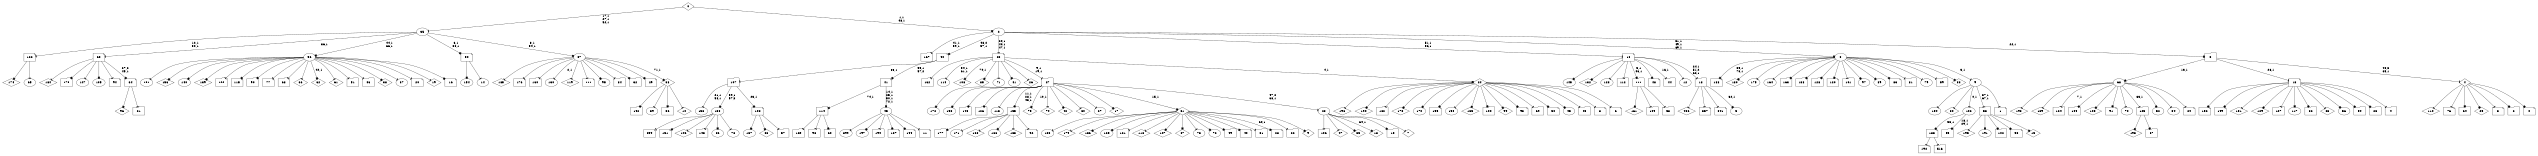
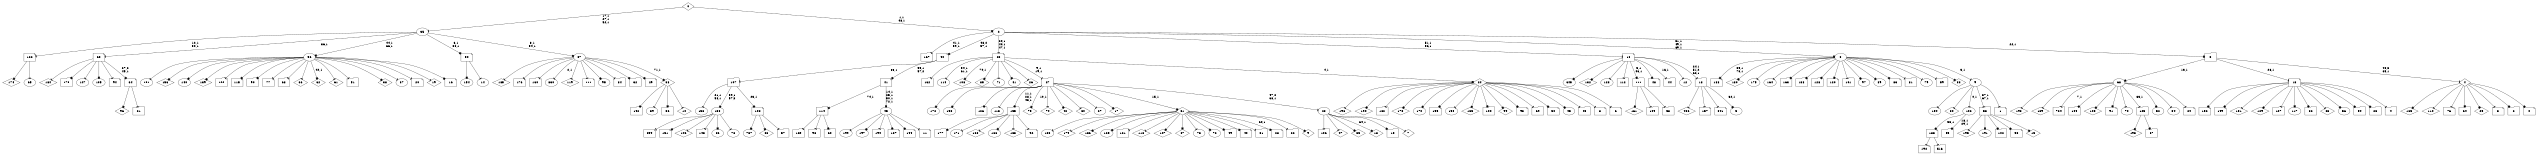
  digraph {
    node [shape=folder]
    edge [arrowhead=box]
-   n1 [label=899 shape=ellipse]
+   n1 [label=199 shape=ellipse]
    n2 [label=198 shape=diamond]
    n3 [label=197 shape=ellipse]
    n4 [label=196 shape=diamond]
    n5 [label=195 shape=diamond]
    n6 [label=194]
    n7 [label=193 shape=diamond]
    n8 [label=192 shape=note]
    n9 [label=191 shape=ellipse]
    n10 [label=190 shape=diamond]
    n11 [label=189 shape=diamond]
    n12 [label=188 shape=note]
    n13 [label=187 shape=note]
    n14 [label=486 shape=diamond]
    n15 [label=185 shape=diamond]
    n16 [label=184 shape=diamond]
    n17 [label=183 shape=ellipse]
    n18 [label=182]
    n19 [label=181 shape=ellipse]
    n20 [label=180 shape=diamond]
    n21 [label=179 shape=diamond]
    n22 [label=178]
    n23 [label=177]
    n24 [label=176 shape=note]
    n25 [label=175 shape=ellipse]
    n26 [label=174 shape=diamond]
    n27 [label=173 shape=diamond]
    n28 [label=172 shape=ellipse]
    n29 [label=171 shape=ellipse]
    n30 [label=170 shape=ellipse]
    n31 [label=169]
    n32 [label=168 shape=diamond]
    n33 [label=167]
    n34 [label=166 shape=ellipse]
+   n35 [label=165 shape=diamond]
    n36 [label=164 shape=ellipse]
    n37 [label=163]
    n38 [label=162]
    n39 [label=161 shape=diamond]
    n40 [label=160]
    n41 [label=859 shape=note]
    n42 [label=158 shape=ellipse]
-   n43 [label=357 shape=note]
+   n43 [label=157 shape=note]
    n44 [label=156 shape=diamond]
    n45 [label=155 shape=note]
    n46 [label=154 shape=ellipse]
    n47 [label=153 shape=ellipse]
    n48 [label=152 shape=note]
    n49 [label=151 shape=note]
    n50 [label=150 shape=ellipse]
    n51 [label=149 shape=note]
-   n52 [label=148]
    n53 [label=147 shape=ellipse]
    n54 [label=146 shape=diamond]
-   n55 [label=145 shape=ellipse]
+   n55 [label=645 shape=ellipse]
    n56 [label=144 shape=note]
    n57 [label=143]
    n58 [label=142]
    n59 [label=841 shape=note]
    n60 [label=140 shape=ellipse]
    n61 [label=139 shape=diamond]
    n62 [label=138]
-   n63 [label=137 shape=ellipse]
+   n63 [label=737 shape=ellipse]
    n64 [label=136 shape=diamond]
    n65 [label=135 shape=diamond]
    n66 [label=134 shape=ellipse]
    n67 [label=133 shape=diamond]
    n68 [label=132 shape=diamond]
    n69 [label=131 shape=diamond]
-   n70 [label=130 shape=ellipse]
+   n70 [label=830 shape=ellipse]
    n71 [label=129 shape=diamond]
    n72 [label=128]
    n73 [label=127]
    n74 [label=126]
    n75 [label=125 shape=ellipse]
-   n76 [label=124]
+   n76 [label=724]
    n77 [label=123 shape=ellipse]
    n78 [label=122]
    n79 [label=121]
    n80 [label=120 shape=note]
    n81 [label=119 shape=diamond]
    n82 [label=118 shape=diamond]
    n83 [label=117 shape=ellipse]
    n84 [label=516]
    183 [shape=note]
    n86 [label=115 shape=note]
    n87 [label=114 shape=ellipse]
    n88 [label=113 shape=ellipse]
    n89 [label=112]
    n90 [label=111 shape=note]
    n91 [label=110 shape=diamond]
    n92 [label=109]
    n93 [label=108 shape=diamond]
    n94 [label=107 shape=diamond]
    n95 [label=106]
    n96 [label=105 shape=ellipse]
    n97 [label=104]
    n98 [label=103 shape=diamond]
    n99 [label=102]
    n100 [label=101]
    n101 [label=100]
    n102 [label=99 shape=diamond]
    n103 [label=98]
    n104 [label=97 shape=ellipse]
    n105 [label=96 shape=diamond]
    n106 [label=95 shape=ellipse]
    n107 [label=94 shape=note]
    n108 [label=93 shape=note]
    n109 [label=92 shape=note]
    155
    n111 [label=91 shape=note]
    n112 [label=90]
    n113 [label=89 shape=ellipse]
    n114 [label=88 shape=diamond]
    n115 [label=87 shape=diamond]
    n116 [label=86 shape=ellipse]
    n117 [label=85 shape=diamond]
    n118 [label=84]
    n119 [label=83 shape=note]
    n120 [label=82]
    n121 [label=81]
    n122 [label=80 shape=diamond]
    n123 [label=79 shape=ellipse]
    n124 [label=78 shape=ellipse]
    138 [shape=ellipse]
    n126 [label=77 shape=note]
    n127 [label=76 shape=note]
    n128 [label=75 shape=diamond]
    n129 [label=74 shape=diamond]
    n130 [label=73 shape=ellipse]
    n131 [label=72 shape=ellipse]
    n132 [label=71 shape=ellipse]
    n133 [label=70 shape=ellipse]
    n134 [label=69]
    n135 [label=68]
    n136 [label=67]
    125
    n138 [label=66 shape=diamond]
    n139 [label=65 shape=ellipse]
    122 [shape=note]
    n141 [label=64]
    n142 [label=63 shape=diamond]
    n143 [label=62 shape=diamond]
    n144 [label=61 shape=diamond]
    n145 [label=60]
    114
    n147 [label=59]
    n148 [label=58]
    111
    n150 [label=57]
    108 [shape=note]
    107
    n153 [label=56 shape=ellipse]
    n154 [label=55]
    102 [shape=ellipse]
    n156 [label=54]
    n157 [label=53 shape=note]
    n158 [label=52 shape=ellipse]
    n159 [label=51]
    n160 [label=50 shape=note]
    n161 [label=49]
    n162 [label=48 shape=note]
    n163 [label=47 shape=diamond]
-   n164 [label=46]
    n165 [label=45 shape=ellipse]
    n166 [label=44]
    n167 [label=43]
    n168 [label=42 shape=diamond]
    n169 [label=41 shape=ellipse]
    n170 [label=40 shape=note]
    n171 [label=39 shape=ellipse]
    n172 [label=38 shape=diamond]
    n173 [label=37 shape=ellipse]
    n174 [label=36]
    n175 [label=35 shape=diamond]
    n176 [label=34 shape=ellipse]
    n177 [label=33 shape=diamond]
    n178 [label=32]
    n179 [label=31]
    n180 [label=30 shape=diamond]
    n181 [label=29 shape=note]
    n182 [label=28 shape=note]
    n183 [label=27 shape=ellipse]
    n184 [label=26 shape=diamond]
    n185 [label=25 shape=diamond]
    n186 [label=24 shape=note]
    68 [shape=ellipse]
    n188 [label=23]
    n189 [label=22]
    n190 [label=21]
    64 [shape=note]
    63 [shape=note]
    n193 [label=20 shape=note]
    n194 [label=19 shape=diamond]
    n195 [label=18 shape=diamond]
    n196 [label=17 shape=diamond]
    n197 [label=16 shape=note]
    56 [shape=ellipse]
    n199 [label=15 shape=diamond]
    53
    n201 [label=14 shape=ellipse]
    50 [shape=note]
    n203 [label=13]
    n204 [label=12 shape=ellipse]
    n205 [label=11 shape=note]
    45 [shape=ellipse]
    41 [shape=note]
    40 [shape=note]
    n209 [label=10 shape=diamond]
    38 [shape=diamond]
    37 [shape=ellipse]
    35 [shape=ellipse]
    n213 [label=9 shape=diamond]
    31 [shape=diamond]
    n215 [label=8 shape=note]
    n216 [label=7 shape=diamond]
    28 [shape=ellipse]
    27
    n219 [label=6 shape=note]
    24 [shape=diamond]
    23 [shape=note]
    n222 [label=5 shape=ellipse]
    18
    16 [shape=note]
    n225 [label=4]
    13 [shape=note]
    n227 [label=3 shape=note]
    n228 [label=2]
    n229 [label=1 shape=note]
    9 [shape=ellipse]
    8 [shape=ellipse]
    n232 [label=0 shape=note]
    4 [shape=diamond]
    3
    2 [shape=ellipse]
    0 [shape=diamond]
    183 -> n8 [arrowhead=tee]
    183 -> n84 [arrowhead=tee]
    155 -> n23
    155 -> n29 [arrowhead=tee]
    155 -> n32 [arrowhead=tee]
    155 -> n34
    155 -> n67 [arrowhead=tee]
    155 -> n109 [arrowhead=tee]
    138 -> n41 [arrowhead=tee]
    138 -> n49
    138 -> n54 [arrowhead=tee]
    138 -> n57 [arrowhead=tee]
    138 -> n116
    138 -> n124 [arrowhead=tee]
    125 -> n7
    125 -> n136
    122 -> n26
    122 -> n139 [arrowhead=tee]
    114 -> n31 [arrowhead=tee]
    114 -> n103 [arrowhead=tee]
    114 -> n145
    111 -> n39
    111 -> n92 [arrowhead=tee]
    111 -> n148 [arrowhead=tee]
    108 -> n63
    108 -> n114
    108 -> n150 [arrowhead=tee]
    107 -> n42 [arrowhead=tee label="21,1\n58,1"]
    107 -> 138 [label="39,1\n57,3"]
    107 -> 108 [label="23,1"]
    102 -> 183 [label="53,1"]
    102 -> n154 [label="18,1\n29,1"]
    68 -> n2 [arrowhead=tee]
    68 -> n11 [arrowhead=tee]
    68 -> n76 [arrowhead=tee label="7,1"]
    68 -> n97
    68 -> n98
    68 -> n111
    68 -> n133 [arrowhead=tee]
    68 -> 125 [arrowhead=tee label="63,1"]
    68 -> n158
    68 -> n176 [arrowhead=tee]
    68 -> n186 [arrowhead=tee]
    64 -> n105
    64 -> n190 [arrowhead=tee]
    63 -> n16 [arrowhead=tee]
    63 -> n22
    63 -> n53 [arrowhead=tee]
    63 -> n96
    63 -> n107 [arrowhead=tee]
    63 -> 64 [label="27,2\n45,1"]
    56 -> n19 [arrowhead=tee]
    56 -> n44
    56 -> n60
    56 -> n61
    56 -> n78 [arrowhead=tee]
    56 -> n86
    56 -> n112
    56 -> n126 [arrowhead=tee]
    56 -> n135 [arrowhead=tee]
    56 -> n138 [arrowhead=tee]
    56 -> n143 [label="42,1"]
    56 -> n144 [arrowhead=tee]
    56 -> n159 [arrowhead=tee]
-   56 -> n164 [arrowhead=tee]
    56 -> n172
    56 -> n173 [arrowhead=tee]
    56 -> n193 [arrowhead=tee]
    56 -> n194 [arrowhead=tee]
    56 -> n197
    53 -> n5 [arrowhead=tee]
    53 -> n9
    53 -> n99
    53 -> n157
    53 -> n199
    50 -> n46
    50 -> n201 [arrowhead=tee]
    45 -> n1 [arrowhead=tee]
    45 -> n3
    45 -> n6 [arrowhead=tee]
    45 -> n13
    45 -> n56
    45 -> n205 [arrowhead=tee]
    41 -> 114 [label="74,1"]
    41 -> 45 [label="14,1\n25,1\n50,1\n72,1"]
    40 -> 107 [arrowhead=tee label="33,1"]
    40 -> 41 [label="55,1\n57,2"]
    38 -> n58
    38 -> n171 [arrowhead=tee]
    38 -> n174
    38 -> n209 [arrowhead=tee]
    37 -> n15 [arrowhead=tee]
    37 -> n24 [arrowhead=tee]
    37 -> n40 [arrowhead=tee]
    37 -> n70 [arrowhead=tee label="2,1"]
    37 -> n81 [arrowhead=tee]
    37 -> n90 [arrowhead=tee]
    37 -> n106
    37 -> n118 [arrowhead=tee]
    37 -> n178
    37 -> n181
    37 -> 38 [label="71,1"]
    35 -> 122 [arrowhead=tee label="12,1\n30,1"]
    35 -> 63 [arrowhead=tee label="36,1"]
    35 -> 56 [label="44,1\n66,1"]
    35 -> 50 [label="6,1\n38,1"]
    35 -> 37 [label="8,1\n34,1"]
    31 -> n17 [arrowhead=tee]
    31 -> n21 [arrowhead=tee]
    31 -> n64
    31 -> n75
    31 -> n79 [arrowhead=tee]
    31 -> n82 [arrowhead=tee]
    31 -> n94
    31 -> n115
    31 -> n130 [arrowhead=tee]
    31 -> n131
    31 -> n161
    31 -> n170
    31 -> n179 [arrowhead=tee]
    31 -> n182 [label="60,1"]
    31 -> n189 [arrowhead=tee]
    31 -> n213
    28 -> n95 [arrowhead=tee]
    28 -> n163 [arrowhead=tee]
    28 -> n175
    28 -> n195 [label="64,1"]
    28 -> n203
    28 -> n216 [arrowhead=tee]
    27 -> n28
    27 -> n47
-   27 -> n52
    27 -> n74
    27 -> n88 [arrowhead=tee]
    27 -> 155 [label="11,1\n28,1\n43,1"]
    27 -> n128 [label="10,1"]
    27 -> n129 [arrowhead=tee]
    27 -> n168
    27 -> n180 [arrowhead=tee]
    27 -> n183 [arrowhead=tee]
    27 -> n196
    27 -> 31 [label="15,1"]
    27 -> 28 [arrowhead=tee label="47,2\n68,1"]
    24 -> n4 [arrowhead=tee]
    24 -> n10
    24 -> n18 [arrowhead=tee]
    24 -> n27
    24 -> n30
    24 -> n45
    24 -> n50 [arrowhead=tee]
    24 -> n65
    24 -> n101
    24 -> n102
    24 -> n108
    24 -> n134 [arrowhead=tee]
    24 -> n160
    24 -> n165
    24 -> n167 [arrowhead=tee]
    24 -> n215 [arrowhead=tee]
    24 -> n219 [arrowhead=tee]
    23 -> n38 [arrowhead=tee]
    23 -> n87 [arrowhead=tee label="54,1\n61,1"]
    23 -> n93 [label="70,1"]
    23 -> n117
    23 -> n132 [arrowhead=tee]
    23 -> n169
    23 -> n184 [arrowhead=tee]
    23 -> 27 [arrowhead=tee label="9,1\n19,1"]
    23 -> 24 [label="4,1"]
    18 -> n14 [arrowhead=tee]
    18 -> n43 [arrowhead=tee]
    18 -> n59 [arrowhead=tee]
    18 -> n222 [label="32,1"]
    16 -> n55
    16 -> n68
    16 -> n77 [arrowhead=tee]
    16 -> n89 [arrowhead=tee]
    16 -> 111 [label="5,1\n46,1"]
    16 -> n162
    16 -> n166 [arrowhead=tee label="16,1"]
    16 -> n204 [arrowhead=tee]
    16 -> 18 [arrowhead=tee label="24,1\n51,2\n62,1"]
    13 -> n48
    13 -> n51
    13 -> n69 [arrowhead=tee]
    13 -> n71
    13 -> n73 [arrowhead=tee]
    13 -> n83
    13 -> n120
    13 -> n142 [arrowhead=tee]
    13 -> n153
    13 -> n156
    13 -> n188
    13 -> n225 [arrowhead=tee]
    9 -> n66 [arrowhead=tee]
    9 -> n122 [arrowhead=tee]
    9 -> 102 [arrowhead=tee label="0,1"]
    9 -> 53 [arrowhead=tee label="37,1\n67,1"]
    9 -> n229 [arrowhead=tee]
    8 -> n12 [label="35,1\n73,1"]
    8 -> n20
    8 -> n25 [arrowhead=tee]
    8 -> n36 [arrowhead=tee]
    8 -> n37
    8 -> n62
    8 -> n72
    8 -> n80
    8 -> n100 [arrowhead=tee]
    8 -> n104
    8 -> n113
    8 -> n119
    8 -> n121 [arrowhead=tee]
    8 -> n123 [arrowhead=tee]
    8 -> n147 [arrowhead=tee]
    8 -> n177
    8 -> 9 [arrowhead=tee label="3,1"]
+   4 -> n35
    4 -> n91 [arrowhead=tee]
    4 -> n127 [arrowhead=tee]
    4 -> n141
    4 -> n185
    4 -> n227 [arrowhead=tee]
    4 -> n228
    4 -> n232
    3 -> 68 [label="13,1"]
    3 -> 13 [arrowhead=tee label="26,1"]
    3 -> 4 [arrowhead=tee label="48,3\n65,1"]
    2 -> n33 [arrowhead=tee label="41,1\n59,1"]
    2 -> 40 [label="48,2\n57,1"]
    2 -> 23 [arrowhead=tee label="20,1\n40,1\n47,1"]
    2 -> 16 [arrowhead=tee label="51,1\n56,1"]
    2 -> 8 [label="31,1\n49,1\n69,1"]
    2 -> 3 [label="22,1"]
    0 -> 35 [arrowhead=tee label="17,1\n27,1\n52,1"]
    0 -> 2 [label="1,1\n48,1"]
  }
